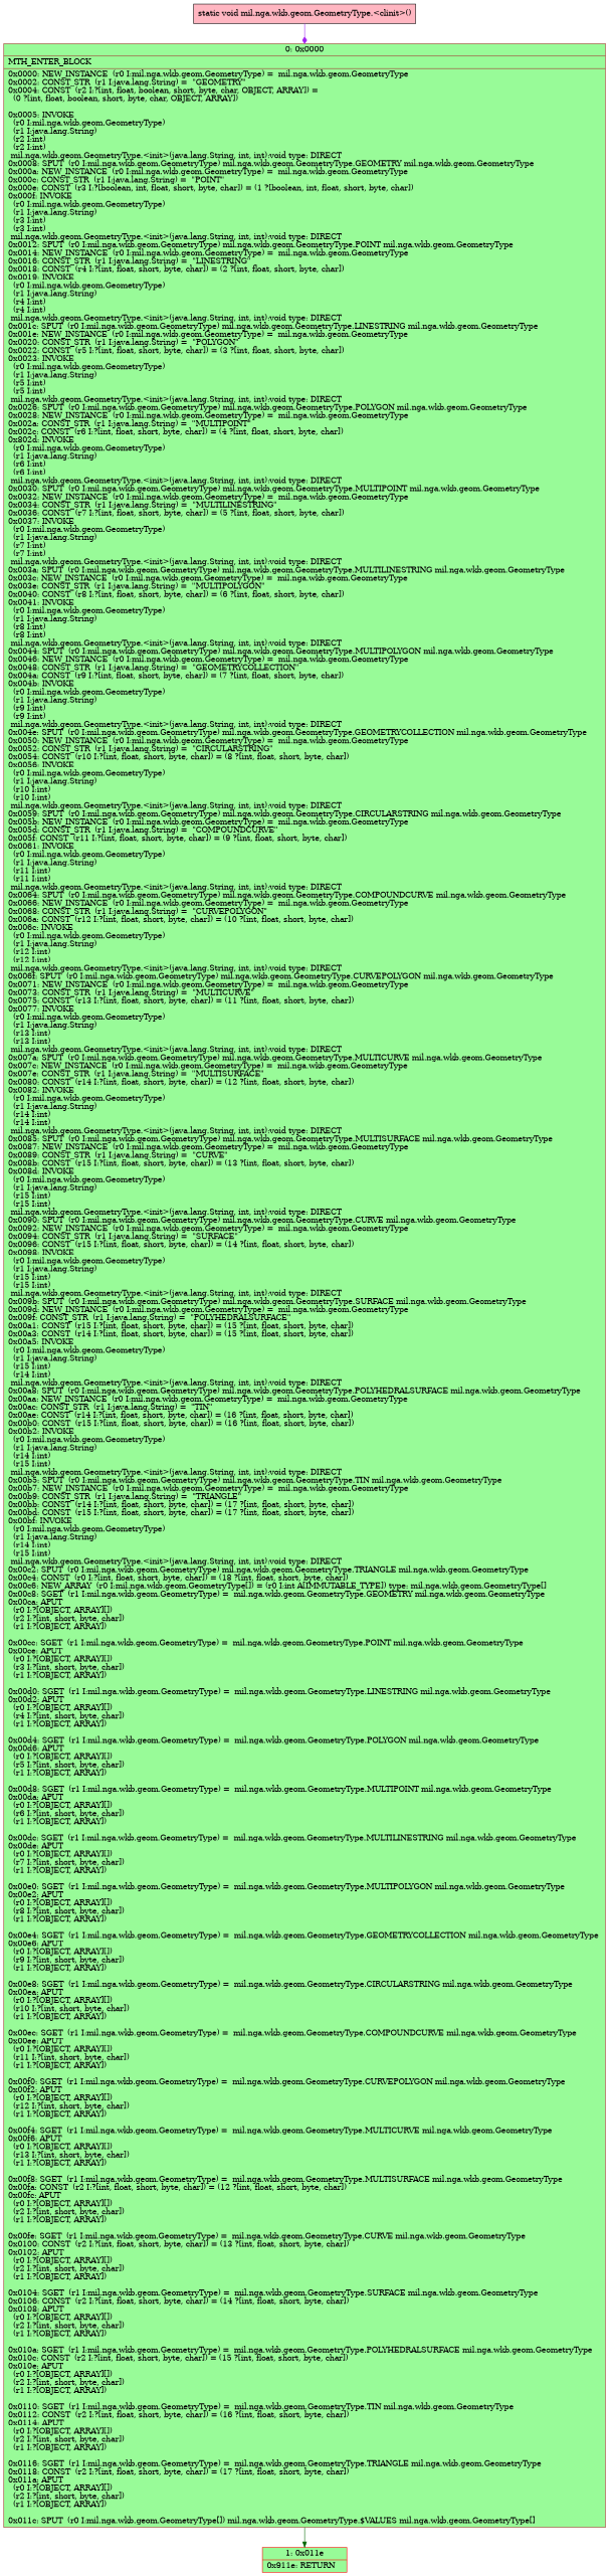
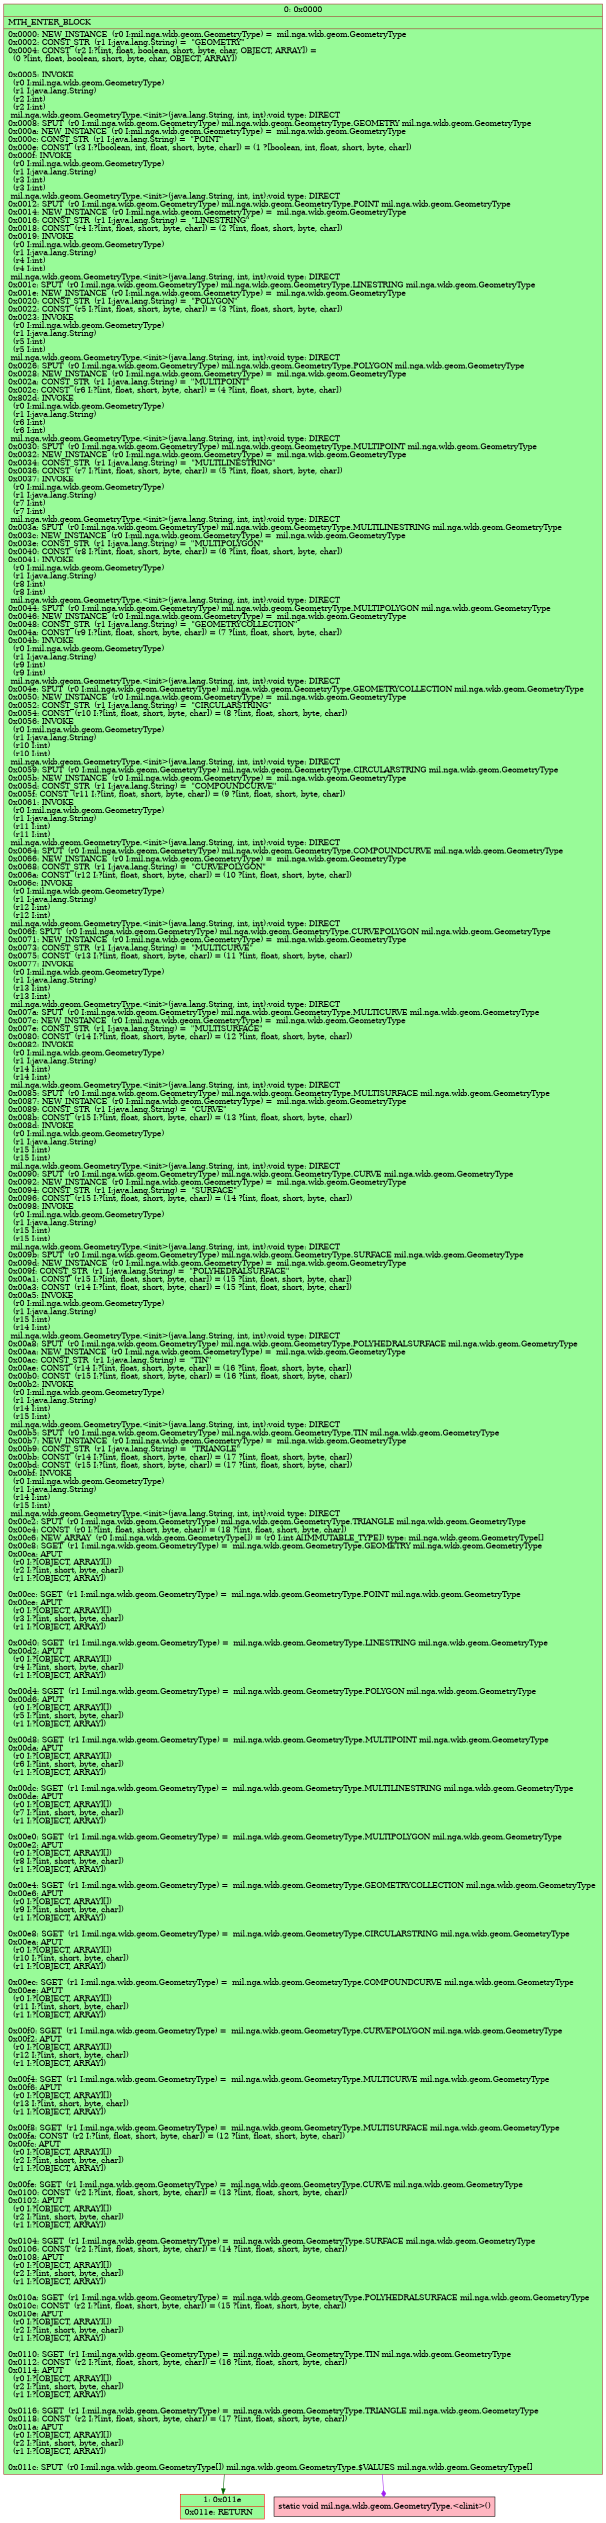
  digraph {
    node [fillcolor=palegreen shape=record style=filled]
    n1 [color=brown label="{0\:\ 0x0000|MTH_ENTER_BLOCK\l|0x0000: NEW_INSTANCE  (r0 I:mil.nga.wkb.geom.GeometryType) =  mil.nga.wkb.geom.GeometryType \l0x0002: CONST_STR  (r1 I:java.lang.String) =  \"GEOMETRY\" \l0x0004: CONST  (r2 I:?[int, float, boolean, short, byte, char, OBJECT, ARRAY]) = \l  (0 ?[int, float, boolean, short, byte, char, OBJECT, ARRAY])\l \l0x0005: INVOKE  \l  (r0 I:mil.nga.wkb.geom.GeometryType)\l  (r1 I:java.lang.String)\l  (r2 I:int)\l  (r2 I:int)\l mil.nga.wkb.geom.GeometryType.\<init\>(java.lang.String, int, int):void type: DIRECT \l0x0008: SPUT  (r0 I:mil.nga.wkb.geom.GeometryType) mil.nga.wkb.geom.GeometryType.GEOMETRY mil.nga.wkb.geom.GeometryType \l0x000a: NEW_INSTANCE  (r0 I:mil.nga.wkb.geom.GeometryType) =  mil.nga.wkb.geom.GeometryType \l0x000c: CONST_STR  (r1 I:java.lang.String) =  \"POINT\" \l0x000e: CONST  (r3 I:?[boolean, int, float, short, byte, char]) = (1 ?[boolean, int, float, short, byte, char]) \l0x000f: INVOKE  \l  (r0 I:mil.nga.wkb.geom.GeometryType)\l  (r1 I:java.lang.String)\l  (r3 I:int)\l  (r3 I:int)\l mil.nga.wkb.geom.GeometryType.\<init\>(java.lang.String, int, int):void type: DIRECT \l0x0012: SPUT  (r0 I:mil.nga.wkb.geom.GeometryType) mil.nga.wkb.geom.GeometryType.POINT mil.nga.wkb.geom.GeometryType \l0x0014: NEW_INSTANCE  (r0 I:mil.nga.wkb.geom.GeometryType) =  mil.nga.wkb.geom.GeometryType \l0x0016: CONST_STR  (r1 I:java.lang.String) =  \"LINESTRING\" \l0x0018: CONST  (r4 I:?[int, float, short, byte, char]) = (2 ?[int, float, short, byte, char]) \l0x0019: INVOKE  \l  (r0 I:mil.nga.wkb.geom.GeometryType)\l  (r1 I:java.lang.String)\l  (r4 I:int)\l  (r4 I:int)\l mil.nga.wkb.geom.GeometryType.\<init\>(java.lang.String, int, int):void type: DIRECT \l0x001c: SPUT  (r0 I:mil.nga.wkb.geom.GeometryType) mil.nga.wkb.geom.GeometryType.LINESTRING mil.nga.wkb.geom.GeometryType \l0x001e: NEW_INSTANCE  (r0 I:mil.nga.wkb.geom.GeometryType) =  mil.nga.wkb.geom.GeometryType \l0x0020: CONST_STR  (r1 I:java.lang.String) =  \"POLYGON\" \l0x0022: CONST  (r5 I:?[int, float, short, byte, char]) = (3 ?[int, float, short, byte, char]) \l0x0023: INVOKE  \l  (r0 I:mil.nga.wkb.geom.GeometryType)\l  (r1 I:java.lang.String)\l  (r5 I:int)\l  (r5 I:int)\l mil.nga.wkb.geom.GeometryType.\<init\>(java.lang.String, int, int):void type: DIRECT \l0x0026: SPUT  (r0 I:mil.nga.wkb.geom.GeometryType) mil.nga.wkb.geom.GeometryType.POLYGON mil.nga.wkb.geom.GeometryType \l0x0028: NEW_INSTANCE  (r0 I:mil.nga.wkb.geom.GeometryType) =  mil.nga.wkb.geom.GeometryType \l0x002a: CONST_STR  (r1 I:java.lang.String) =  \"MULTIPOINT\" \l0x002c: CONST  (r6 I:?[int, float, short, byte, char]) = (4 ?[int, float, short, byte, char]) \l0x802d: INVOKE  \l  (r0 I:mil.nga.wkb.geom.GeometryType)\l  (r1 I:java.lang.String)\l  (r6 I:int)\l  (r6 I:int)\l mil.nga.wkb.geom.GeometryType.\<init\>(java.lang.String, int, int):void type: DIRECT \l0x0030: SPUT  (r0 I:mil.nga.wkb.geom.GeometryType) mil.nga.wkb.geom.GeometryType.MULTIPOINT mil.nga.wkb.geom.GeometryType \l0x0032: NEW_INSTANCE  (r0 I:mil.nga.wkb.geom.GeometryType) =  mil.nga.wkb.geom.GeometryType \l0x0034: CONST_STR  (r1 I:java.lang.String) =  \"MULTILINESTRING\" \l0x0036: CONST  (r7 I:?[int, float, short, byte, char]) = (5 ?[int, float, short, byte, char]) \l0x0037: INVOKE  \l  (r0 I:mil.nga.wkb.geom.GeometryType)\l  (r1 I:java.lang.String)\l  (r7 I:int)\l  (r7 I:int)\l mil.nga.wkb.geom.GeometryType.\<init\>(java.lang.String, int, int):void type: DIRECT \l0x003a: SPUT  (r0 I:mil.nga.wkb.geom.GeometryType) mil.nga.wkb.geom.GeometryType.MULTILINESTRING mil.nga.wkb.geom.GeometryType \l0x003c: NEW_INSTANCE  (r0 I:mil.nga.wkb.geom.GeometryType) =  mil.nga.wkb.geom.GeometryType \l0x003e: CONST_STR  (r1 I:java.lang.String) =  \"MULTIPOLYGON\" \l0x0040: CONST  (r8 I:?[int, float, short, byte, char]) = (6 ?[int, float, short, byte, char]) \l0x0041: INVOKE  \l  (r0 I:mil.nga.wkb.geom.GeometryType)\l  (r1 I:java.lang.String)\l  (r8 I:int)\l  (r8 I:int)\l mil.nga.wkb.geom.GeometryType.\<init\>(java.lang.String, int, int):void type: DIRECT \l0x0044: SPUT  (r0 I:mil.nga.wkb.geom.GeometryType) mil.nga.wkb.geom.GeometryType.MULTIPOLYGON mil.nga.wkb.geom.GeometryType \l0x0046: NEW_INSTANCE  (r0 I:mil.nga.wkb.geom.GeometryType) =  mil.nga.wkb.geom.GeometryType \l0x0048: CONST_STR  (r1 I:java.lang.String) =  \"GEOMETRYCOLLECTION\" \l0x004a: CONST  (r9 I:?[int, float, short, byte, char]) = (7 ?[int, float, short, byte, char]) \l0x004b: INVOKE  \l  (r0 I:mil.nga.wkb.geom.GeometryType)\l  (r1 I:java.lang.String)\l  (r9 I:int)\l  (r9 I:int)\l mil.nga.wkb.geom.GeometryType.\<init\>(java.lang.String, int, int):void type: DIRECT \l0x004e: SPUT  (r0 I:mil.nga.wkb.geom.GeometryType) mil.nga.wkb.geom.GeometryType.GEOMETRYCOLLECTION mil.nga.wkb.geom.GeometryType \l0x0050: NEW_INSTANCE  (r0 I:mil.nga.wkb.geom.GeometryType) =  mil.nga.wkb.geom.GeometryType \l0x0052: CONST_STR  (r1 I:java.lang.String) =  \"CIRCULARSTRING\" \l0x0054: CONST  (r10 I:?[int, float, short, byte, char]) = (8 ?[int, float, short, byte, char]) \l0x0056: INVOKE  \l  (r0 I:mil.nga.wkb.geom.GeometryType)\l  (r1 I:java.lang.String)\l  (r10 I:int)\l  (r10 I:int)\l mil.nga.wkb.geom.GeometryType.\<init\>(java.lang.String, int, int):void type: DIRECT \l0x0059: SPUT  (r0 I:mil.nga.wkb.geom.GeometryType) mil.nga.wkb.geom.GeometryType.CIRCULARSTRING mil.nga.wkb.geom.GeometryType \l0x005b: NEW_INSTANCE  (r0 I:mil.nga.wkb.geom.GeometryType) =  mil.nga.wkb.geom.GeometryType \l0x005d: CONST_STR  (r1 I:java.lang.String) =  \"COMPOUNDCURVE\" \l0x005f: CONST  (r11 I:?[int, float, short, byte, char]) = (9 ?[int, float, short, byte, char]) \l0x0061: INVOKE  \l  (r0 I:mil.nga.wkb.geom.GeometryType)\l  (r1 I:java.lang.String)\l  (r11 I:int)\l  (r11 I:int)\l mil.nga.wkb.geom.GeometryType.\<init\>(java.lang.String, int, int):void type: DIRECT \l0x0064: SPUT  (r0 I:mil.nga.wkb.geom.GeometryType) mil.nga.wkb.geom.GeometryType.COMPOUNDCURVE mil.nga.wkb.geom.GeometryType \l0x0066: NEW_INSTANCE  (r0 I:mil.nga.wkb.geom.GeometryType) =  mil.nga.wkb.geom.GeometryType \l0x0068: CONST_STR  (r1 I:java.lang.String) =  \"CURVEPOLYGON\" \l0x006a: CONST  (r12 I:?[int, float, short, byte, char]) = (10 ?[int, float, short, byte, char]) \l0x006c: INVOKE  \l  (r0 I:mil.nga.wkb.geom.GeometryType)\l  (r1 I:java.lang.String)\l  (r12 I:int)\l  (r12 I:int)\l mil.nga.wkb.geom.GeometryType.\<init\>(java.lang.String, int, int):void type: DIRECT \l0x006f: SPUT  (r0 I:mil.nga.wkb.geom.GeometryType) mil.nga.wkb.geom.GeometryType.CURVEPOLYGON mil.nga.wkb.geom.GeometryType \l0x0071: NEW_INSTANCE  (r0 I:mil.nga.wkb.geom.GeometryType) =  mil.nga.wkb.geom.GeometryType \l0x0073: CONST_STR  (r1 I:java.lang.String) =  \"MULTICURVE\" \l0x0075: CONST  (r13 I:?[int, float, short, byte, char]) = (11 ?[int, float, short, byte, char]) \l0x0077: INVOKE  \l  (r0 I:mil.nga.wkb.geom.GeometryType)\l  (r1 I:java.lang.String)\l  (r13 I:int)\l  (r13 I:int)\l mil.nga.wkb.geom.GeometryType.\<init\>(java.lang.String, int, int):void type: DIRECT \l0x007a: SPUT  (r0 I:mil.nga.wkb.geom.GeometryType) mil.nga.wkb.geom.GeometryType.MULTICURVE mil.nga.wkb.geom.GeometryType \l0x007c: NEW_INSTANCE  (r0 I:mil.nga.wkb.geom.GeometryType) =  mil.nga.wkb.geom.GeometryType \l0x007e: CONST_STR  (r1 I:java.lang.String) =  \"MULTISURFACE\" \l0x0080: CONST  (r14 I:?[int, float, short, byte, char]) = (12 ?[int, float, short, byte, char]) \l0x0082: INVOKE  \l  (r0 I:mil.nga.wkb.geom.GeometryType)\l  (r1 I:java.lang.String)\l  (r14 I:int)\l  (r14 I:int)\l mil.nga.wkb.geom.GeometryType.\<init\>(java.lang.String, int, int):void type: DIRECT \l0x0085: SPUT  (r0 I:mil.nga.wkb.geom.GeometryType) mil.nga.wkb.geom.GeometryType.MULTISURFACE mil.nga.wkb.geom.GeometryType \l0x0087: NEW_INSTANCE  (r0 I:mil.nga.wkb.geom.GeometryType) =  mil.nga.wkb.geom.GeometryType \l0x0089: CONST_STR  (r1 I:java.lang.String) =  \"CURVE\" \l0x008b: CONST  (r15 I:?[int, float, short, byte, char]) = (13 ?[int, float, short, byte, char]) \l0x008d: INVOKE  \l  (r0 I:mil.nga.wkb.geom.GeometryType)\l  (r1 I:java.lang.String)\l  (r15 I:int)\l  (r15 I:int)\l mil.nga.wkb.geom.GeometryType.\<init\>(java.lang.String, int, int):void type: DIRECT \l0x0090: SPUT  (r0 I:mil.nga.wkb.geom.GeometryType) mil.nga.wkb.geom.GeometryType.CURVE mil.nga.wkb.geom.GeometryType \l0x0092: NEW_INSTANCE  (r0 I:mil.nga.wkb.geom.GeometryType) =  mil.nga.wkb.geom.GeometryType \l0x0094: CONST_STR  (r1 I:java.lang.String) =  \"SURFACE\" \l0x0096: CONST  (r15 I:?[int, float, short, byte, char]) = (14 ?[int, float, short, byte, char]) \l0x0098: INVOKE  \l  (r0 I:mil.nga.wkb.geom.GeometryType)\l  (r1 I:java.lang.String)\l  (r15 I:int)\l  (r15 I:int)\l mil.nga.wkb.geom.GeometryType.\<init\>(java.lang.String, int, int):void type: DIRECT \l0x009b: SPUT  (r0 I:mil.nga.wkb.geom.GeometryType) mil.nga.wkb.geom.GeometryType.SURFACE mil.nga.wkb.geom.GeometryType \l0x009d: NEW_INSTANCE  (r0 I:mil.nga.wkb.geom.GeometryType) =  mil.nga.wkb.geom.GeometryType \l0x009f: CONST_STR  (r1 I:java.lang.String) =  \"POLYHEDRALSURFACE\" \l0x00a1: CONST  (r15 I:?[int, float, short, byte, char]) = (15 ?[int, float, short, byte, char]) \l0x00a3: CONST  (r14 I:?[int, float, short, byte, char]) = (15 ?[int, float, short, byte, char]) \l0x00a5: INVOKE  \l  (r0 I:mil.nga.wkb.geom.GeometryType)\l  (r1 I:java.lang.String)\l  (r15 I:int)\l  (r14 I:int)\l mil.nga.wkb.geom.GeometryType.\<init\>(java.lang.String, int, int):void type: DIRECT \l0x00a8: SPUT  (r0 I:mil.nga.wkb.geom.GeometryType) mil.nga.wkb.geom.GeometryType.POLYHEDRALSURFACE mil.nga.wkb.geom.GeometryType \l0x00aa: NEW_INSTANCE  (r0 I:mil.nga.wkb.geom.GeometryType) =  mil.nga.wkb.geom.GeometryType \l0x00ac: CONST_STR  (r1 I:java.lang.String) =  \"TIN\" \l0x00ae: CONST  (r14 I:?[int, float, short, byte, char]) = (16 ?[int, float, short, byte, char]) \l0x00b0: CONST  (r15 I:?[int, float, short, byte, char]) = (16 ?[int, float, short, byte, char]) \l0x00b2: INVOKE  \l  (r0 I:mil.nga.wkb.geom.GeometryType)\l  (r1 I:java.lang.String)\l  (r14 I:int)\l  (r15 I:int)\l mil.nga.wkb.geom.GeometryType.\<init\>(java.lang.String, int, int):void type: DIRECT \l0x00b5: SPUT  (r0 I:mil.nga.wkb.geom.GeometryType) mil.nga.wkb.geom.GeometryType.TIN mil.nga.wkb.geom.GeometryType \l0x00b7: NEW_INSTANCE  (r0 I:mil.nga.wkb.geom.GeometryType) =  mil.nga.wkb.geom.GeometryType \l0x00b9: CONST_STR  (r1 I:java.lang.String) =  \"TRIANGLE\" \l0x00bb: CONST  (r14 I:?[int, float, short, byte, char]) = (17 ?[int, float, short, byte, char]) \l0x00bd: CONST  (r15 I:?[int, float, short, byte, char]) = (17 ?[int, float, short, byte, char]) \l0x00bf: INVOKE  \l  (r0 I:mil.nga.wkb.geom.GeometryType)\l  (r1 I:java.lang.String)\l  (r14 I:int)\l  (r15 I:int)\l mil.nga.wkb.geom.GeometryType.\<init\>(java.lang.String, int, int):void type: DIRECT \l0x00c2: SPUT  (r0 I:mil.nga.wkb.geom.GeometryType) mil.nga.wkb.geom.GeometryType.TRIANGLE mil.nga.wkb.geom.GeometryType \l0x00c4: CONST  (r0 I:?[int, float, short, byte, char]) = (18 ?[int, float, short, byte, char]) \l0x00c6: NEW_ARRAY  (r0 I:mil.nga.wkb.geom.GeometryType[]) = (r0 I:int A[IMMUTABLE_TYPE]) type: mil.nga.wkb.geom.GeometryType[] \l0x00c8: SGET  (r1 I:mil.nga.wkb.geom.GeometryType) =  mil.nga.wkb.geom.GeometryType.GEOMETRY mil.nga.wkb.geom.GeometryType \l0x00ca: APUT  \l  (r0 I:?[OBJECT, ARRAY][])\l  (r2 I:?[int, short, byte, char])\l  (r1 I:?[OBJECT, ARRAY])\l \l0x00cc: SGET  (r1 I:mil.nga.wkb.geom.GeometryType) =  mil.nga.wkb.geom.GeometryType.POINT mil.nga.wkb.geom.GeometryType \l0x00ce: APUT  \l  (r0 I:?[OBJECT, ARRAY][])\l  (r3 I:?[int, short, byte, char])\l  (r1 I:?[OBJECT, ARRAY])\l \l0x00d0: SGET  (r1 I:mil.nga.wkb.geom.GeometryType) =  mil.nga.wkb.geom.GeometryType.LINESTRING mil.nga.wkb.geom.GeometryType \l0x00d2: APUT  \l  (r0 I:?[OBJECT, ARRAY][])\l  (r4 I:?[int, short, byte, char])\l  (r1 I:?[OBJECT, ARRAY])\l \l0x00d4: SGET  (r1 I:mil.nga.wkb.geom.GeometryType) =  mil.nga.wkb.geom.GeometryType.POLYGON mil.nga.wkb.geom.GeometryType \l0x00d6: APUT  \l  (r0 I:?[OBJECT, ARRAY][])\l  (r5 I:?[int, short, byte, char])\l  (r1 I:?[OBJECT, ARRAY])\l \l0x00d8: SGET  (r1 I:mil.nga.wkb.geom.GeometryType) =  mil.nga.wkb.geom.GeometryType.MULTIPOINT mil.nga.wkb.geom.GeometryType \l0x00da: APUT  \l  (r0 I:?[OBJECT, ARRAY][])\l  (r6 I:?[int, short, byte, char])\l  (r1 I:?[OBJECT, ARRAY])\l \l0x00dc: SGET  (r1 I:mil.nga.wkb.geom.GeometryType) =  mil.nga.wkb.geom.GeometryType.MULTILINESTRING mil.nga.wkb.geom.GeometryType \l0x00de: APUT  \l  (r0 I:?[OBJECT, ARRAY][])\l  (r7 I:?[int, short, byte, char])\l  (r1 I:?[OBJECT, ARRAY])\l \l0x00e0: SGET  (r1 I:mil.nga.wkb.geom.GeometryType) =  mil.nga.wkb.geom.GeometryType.MULTIPOLYGON mil.nga.wkb.geom.GeometryType \l0x00e2: APUT  \l  (r0 I:?[OBJECT, ARRAY][])\l  (r8 I:?[int, short, byte, char])\l  (r1 I:?[OBJECT, ARRAY])\l \l0x00e4: SGET  (r1 I:mil.nga.wkb.geom.GeometryType) =  mil.nga.wkb.geom.GeometryType.GEOMETRYCOLLECTION mil.nga.wkb.geom.GeometryType \l0x00e6: APUT  \l  (r0 I:?[OBJECT, ARRAY][])\l  (r9 I:?[int, short, byte, char])\l  (r1 I:?[OBJECT, ARRAY])\l \l0x00e8: SGET  (r1 I:mil.nga.wkb.geom.GeometryType) =  mil.nga.wkb.geom.GeometryType.CIRCULARSTRING mil.nga.wkb.geom.GeometryType \l0x00ea: APUT  \l  (r0 I:?[OBJECT, ARRAY][])\l  (r10 I:?[int, short, byte, char])\l  (r1 I:?[OBJECT, ARRAY])\l \l0x00ec: SGET  (r1 I:mil.nga.wkb.geom.GeometryType) =  mil.nga.wkb.geom.GeometryType.COMPOUNDCURVE mil.nga.wkb.geom.GeometryType \l0x00ee: APUT  \l  (r0 I:?[OBJECT, ARRAY][])\l  (r11 I:?[int, short, byte, char])\l  (r1 I:?[OBJECT, ARRAY])\l \l0x00f0: SGET  (r1 I:mil.nga.wkb.geom.GeometryType) =  mil.nga.wkb.geom.GeometryType.CURVEPOLYGON mil.nga.wkb.geom.GeometryType \l0x00f2: APUT  \l  (r0 I:?[OBJECT, ARRAY][])\l  (r12 I:?[int, short, byte, char])\l  (r1 I:?[OBJECT, ARRAY])\l \l0x00f4: SGET  (r1 I:mil.nga.wkb.geom.GeometryType) =  mil.nga.wkb.geom.GeometryType.MULTICURVE mil.nga.wkb.geom.GeometryType \l0x00f6: APUT  \l  (r0 I:?[OBJECT, ARRAY][])\l  (r13 I:?[int, short, byte, char])\l  (r1 I:?[OBJECT, ARRAY])\l \l0x00f8: SGET  (r1 I:mil.nga.wkb.geom.GeometryType) =  mil.nga.wkb.geom.GeometryType.MULTISURFACE mil.nga.wkb.geom.GeometryType \l0x00fa: CONST  (r2 I:?[int, float, short, byte, char]) = (12 ?[int, float, short, byte, char]) \l0x00fc: APUT  \l  (r0 I:?[OBJECT, ARRAY][])\l  (r2 I:?[int, short, byte, char])\l  (r1 I:?[OBJECT, ARRAY])\l \l0x00fe: SGET  (r1 I:mil.nga.wkb.geom.GeometryType) =  mil.nga.wkb.geom.GeometryType.CURVE mil.nga.wkb.geom.GeometryType \l0x0100: CONST  (r2 I:?[int, float, short, byte, char]) = (13 ?[int, float, short, byte, char]) \l0x0102: APUT  \l  (r0 I:?[OBJECT, ARRAY][])\l  (r2 I:?[int, short, byte, char])\l  (r1 I:?[OBJECT, ARRAY])\l \l0x0104: SGET  (r1 I:mil.nga.wkb.geom.GeometryType) =  mil.nga.wkb.geom.GeometryType.SURFACE mil.nga.wkb.geom.GeometryType \l0x0106: CONST  (r2 I:?[int, float, short, byte, char]) = (14 ?[int, float, short, byte, char]) \l0x0108: APUT  \l  (r0 I:?[OBJECT, ARRAY][])\l  (r2 I:?[int, short, byte, char])\l  (r1 I:?[OBJECT, ARRAY])\l \l0x010a: SGET  (r1 I:mil.nga.wkb.geom.GeometryType) =  mil.nga.wkb.geom.GeometryType.POLYHEDRALSURFACE mil.nga.wkb.geom.GeometryType \l0x010c: CONST  (r2 I:?[int, float, short, byte, char]) = (15 ?[int, float, short, byte, char]) \l0x010e: APUT  \l  (r0 I:?[OBJECT, ARRAY][])\l  (r2 I:?[int, short, byte, char])\l  (r1 I:?[OBJECT, ARRAY])\l \l0x0110: SGET  (r1 I:mil.nga.wkb.geom.GeometryType) =  mil.nga.wkb.geom.GeometryType.TIN mil.nga.wkb.geom.GeometryType \l0x0112: CONST  (r2 I:?[int, float, short, byte, char]) = (16 ?[int, float, short, byte, char]) \l0x0114: APUT  \l  (r0 I:?[OBJECT, ARRAY][])\l  (r2 I:?[int, short, byte, char])\l  (r1 I:?[OBJECT, ARRAY])\l \l0x0116: SGET  (r1 I:mil.nga.wkb.geom.GeometryType) =  mil.nga.wkb.geom.GeometryType.TRIANGLE mil.nga.wkb.geom.GeometryType \l0x0118: CONST  (r2 I:?[int, float, short, byte, char]) = (17 ?[int, float, short, byte, char]) \l0x011a: APUT  \l  (r0 I:?[OBJECT, ARRAY][])\l  (r2 I:?[int, short, byte, char])\l  (r1 I:?[OBJECT, ARRAY])\l \l0x011c: SPUT  (r0 I:mil.nga.wkb.geom.GeometryType[]) mil.nga.wkb.geom.GeometryType.$VALUES mil.nga.wkb.geom.GeometryType[] \l}"]
-   n2 [color=red label="{1\:\ 0x011e|0x911e: RETURN   \l}"]
+   n2 [color=red label="{1\:\ 0x011e|0x011e: RETURN   \l}"]
    n3 [color=black fillcolor=lightpink label="{static void mil.nga.wkb.geom.GeometryType.\<clinit\>() }"]
    n1 -> n2 [arrowhead=normal color=darkgreen]
-   n3 -> n1 [arrowhead=diamond color=purple]
+   n1 -> n3 [arrowhead=diamond color=purple]
  }
